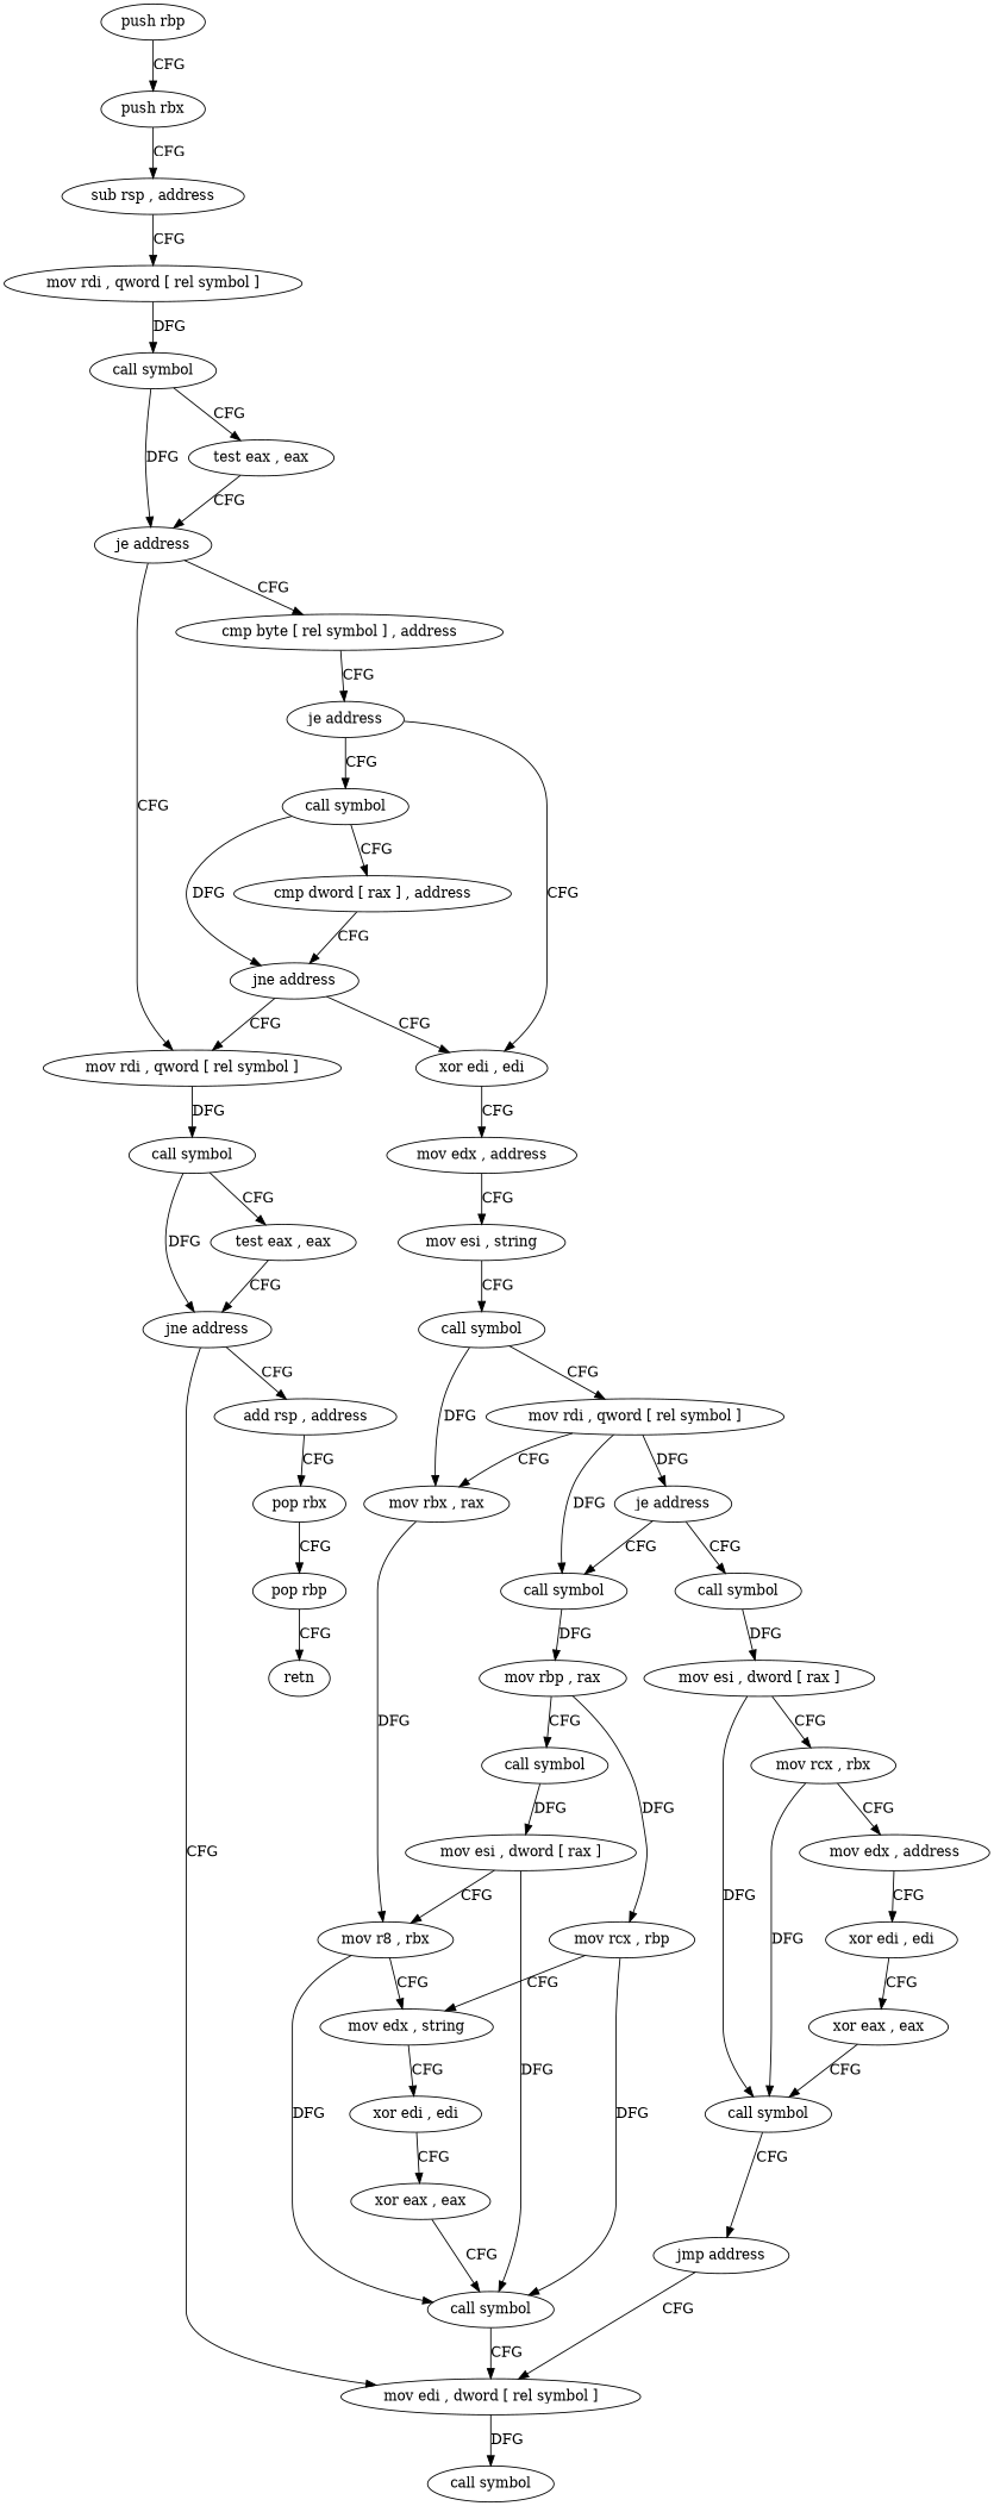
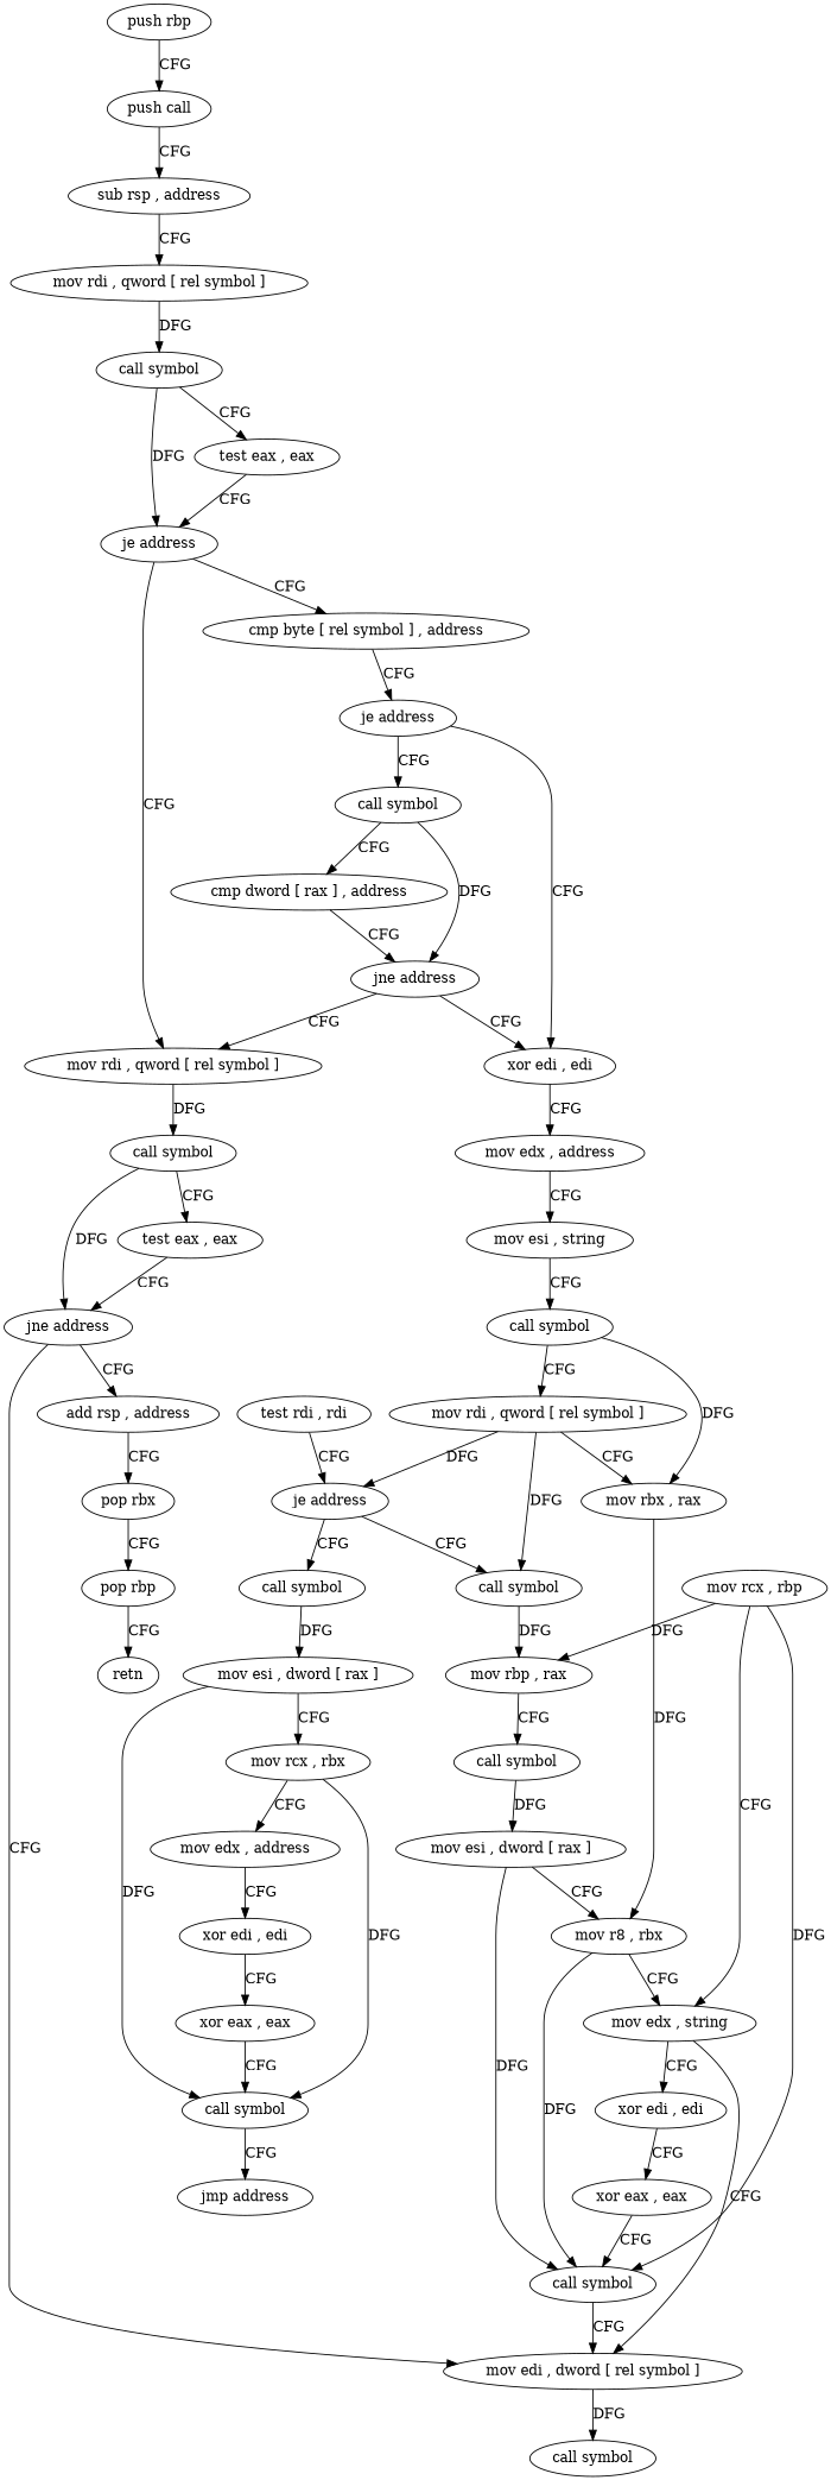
  digraph {
    n1 [label="push rbp"]
-   n2 [label="push rbx"]
+   n2 [label="push call"]
    n3 [label="sub rsp , address"]
    n4 [label="mov rdi , qword [ rel symbol ]"]
    n5 [label="call symbol"]
    n6 [label="test eax , eax"]
    n7 [label="je address"]
    n8 [label="mov rdi , qword [ rel symbol ]"]
    n9 [label="cmp byte [ rel symbol ] , address"]
    n10 [label="call symbol"]
    n11 [label="je address"]
    n12 [label="test eax , eax"]
    n13 [label="jne address"]
    n14 [label="xor edi , edi"]
    n15 [label="call symbol"]
    n16 [label="mov edi , dword [ rel symbol ]"]
    n17 [label="add rsp , address"]
    n18 [label="call symbol"]
    n19 [label="pop rbx"]
    n20 [label="pop rbp"]
    n21 [label="mov edx , address"]
    n22 [label="cmp dword [ rax ] , address"]
    n23 [label="jne address"]
    n24 [label="mov esi , string"]
    n25 [label=retn]
    n26 [label="call symbol"]
    n27 [label="mov rdi , qword [ rel symbol ]"]
    n28 [label="mov rbx , rax"]
    n29 [label="je address"]
    n30 [label="call symbol"]
    n31 [label="mov r8 , rbx"]
    n32 [label="call symbol"]
    n33 [label="mov rbp , rax"]
+   n34 [label="test rdi , rdi"]
    n35 [label="mov rcx , rbx"]
    n36 [label="call symbol"]
    n37 [label="mov edx , address"]
    n38 [label="call symbol"]
    n39 [label="mov edx , string"]
    n40 [label="mov esi , dword [ rax ]"]
    n41 [label="call symbol"]
    n42 [label="mov rcx , rbp"]
    n43 [label="jmp address"]
    n44 [label="xor edi , edi"]
    n45 [label="xor eax , eax"]
    n46 [label="mov esi , dword [ rax ]"]
    n47 [label="xor edi , edi"]
    n48 [label="xor eax , eax"]
    n1 -> n2 [label=CFG]
    n2 -> n3 [label=CFG]
    n3 -> n4 [label=CFG]
    n4 -> n5 [label=DFG]
    n5 -> n6 [label=CFG]
    n5 -> n7 [label=DFG]
    n6 -> n7 [label=CFG]
    n7 -> n8 [label=CFG]
    n7 -> n9 [label=CFG]
    n8 -> n10 [label=DFG]
    n9 -> n11 [label=CFG]
    n10 -> n12 [label=CFG]
    n10 -> n13 [label=DFG]
    n11 -> n14 [label=CFG]
    n11 -> n15 [label=CFG]
    n12 -> n13 [label=CFG]
    n13 -> n16 [label=CFG]
    n13 -> n17 [label=CFG]
    n14 -> n21 [label=CFG]
    n15 -> n22 [label=CFG]
    n15 -> n23 [label=DFG]
    n16 -> n18 [label=DFG]
    n17 -> n19 [label=CFG]
    n19 -> n20 [label=CFG]
    n20 -> n25 [label=CFG]
    n21 -> n24 [label=CFG]
    n22 -> n23 [label=CFG]
    n23 -> n8 [label=CFG]
    n23 -> n14 [label=CFG]
    n24 -> n26 [label=CFG]
    n26 -> n27 [label=CFG]
    n26 -> n28 [label=DFG]
    n27 -> n28 [label=CFG]
    n27 -> n29 [label=DFG]
    n27 -> n30 [label=DFG]
    n28 -> n31 [label=DFG]
    n29 -> n30 [label=CFG]
    n29 -> n32 [label=CFG]
    n30 -> n33 [label=DFG]
    n31 -> n38 [label=DFG]
    n31 -> n39 [label=CFG]
    n32 -> n40 [label=DFG]
    n33 -> n41 [label=CFG]
-   n33 -> n42 [label=DFG]
+   n42 -> n33 [label=DFG]
+   n34 -> n29 [label=CFG]
    n35 -> n36 [label=DFG]
    n35 -> n37 [label=CFG]
    n36 -> n43 [label=CFG]
    n37 -> n44 [label=CFG]
    n38 -> n16 [label=CFG]
    n39 -> n47 [label=CFG]
    n40 -> n35 [label=CFG]
    n40 -> n36 [label=DFG]
    n41 -> n46 [label=DFG]
    n42 -> n38 [label=DFG]
    n42 -> n39 [label=CFG]
-   n43 -> n16 [label=CFG]
+   n39 -> n16 [label=CFG]
    n44 -> n45 [label=CFG]
    n45 -> n36 [label=CFG]
    n46 -> n31 [label=CFG]
    n46 -> n38 [label=DFG]
    n47 -> n48 [label=CFG]
    n48 -> n38 [label=CFG]
  }
